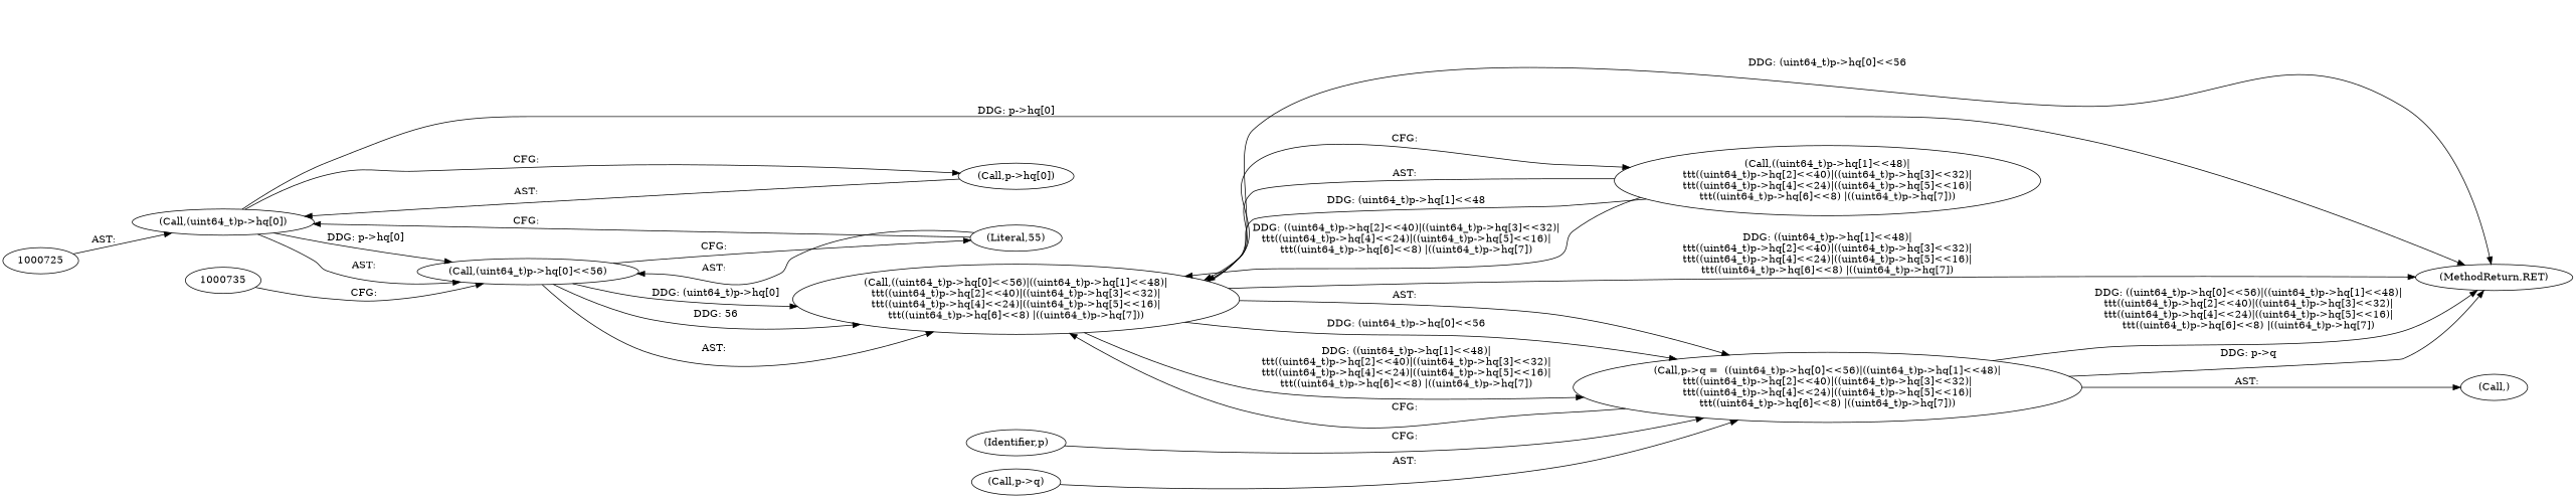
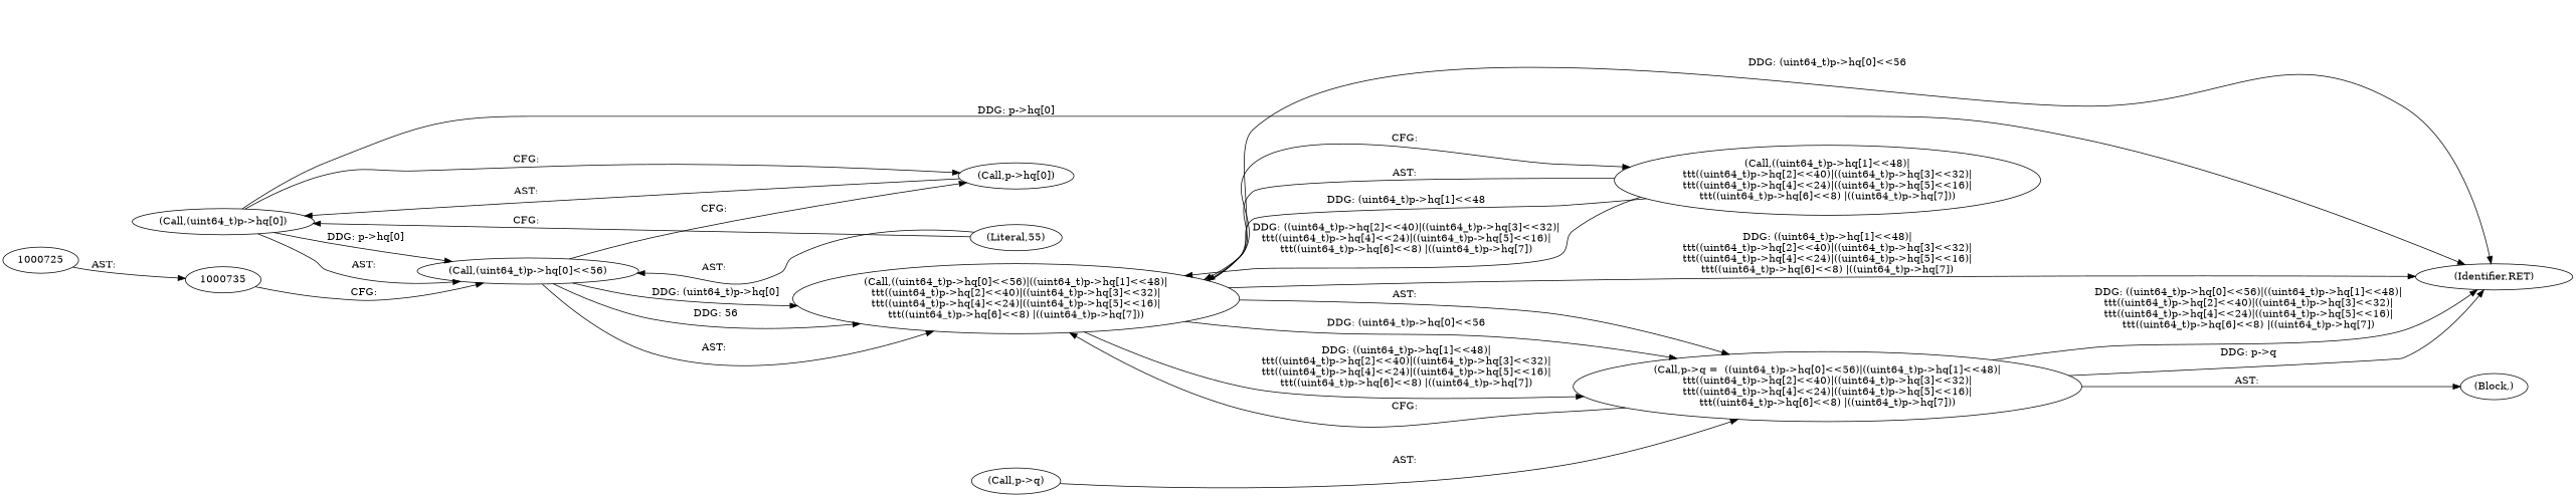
  digraph {
    rankdir=LR
    n1 [label="(Call,(uint64_t)p->hq[0])"]
    n2 [label="(Call,(uint64_t)p->hq[0]<<56)"]
-   n3 [label="(MethodReturn,RET)"]
+   n3 [label="(Identifier,RET)"]
    n4 [label="(Call,p->hq[0])"]
    n5 [label="(Call,((uint64_t)p->hq[0]<<56)|((uint64_t)p->hq[1]<<48)|\n\t\t\t((uint64_t)p->hq[2]<<40)|((uint64_t)p->hq[3]<<32)|\n\t\t\t((uint64_t)p->hq[4]<<24)|((uint64_t)p->hq[5]<<16)|\n\t\t\t((uint64_t)p->hq[6]<<8) |((uint64_t)p->hq[7]))"]
    n6 [label="(Literal,55)"]
    n7 [label="(Call,p->q =  ((uint64_t)p->hq[0]<<56)|((uint64_t)p->hq[1]<<48)|\n\t\t\t((uint64_t)p->hq[2]<<40)|((uint64_t)p->hq[3]<<32)|\n\t\t\t((uint64_t)p->hq[4]<<24)|((uint64_t)p->hq[5]<<16)|\n\t\t\t((uint64_t)p->hq[6]<<8) |((uint64_t)p->hq[7]))"]
    n8 [label="(Call,((uint64_t)p->hq[1]<<48)|\n\t\t\t((uint64_t)p->hq[2]<<40)|((uint64_t)p->hq[3]<<32)|\n\t\t\t((uint64_t)p->hq[4]<<24)|((uint64_t)p->hq[5]<<16)|\n\t\t\t((uint64_t)p->hq[6]<<8) |((uint64_t)p->hq[7]))"]
-   n9 [label="(Call,)"]
-   n10 [label="(Identifier,p)"]
+   n9 [label="(Block,)"]
    n11 [label="(Call,p->q)"]
    1000725
    1000735
    n1 -> n2 [label="AST: "]
    n1 -> n2 [label="DDG: p->hq[0]"]
    n1 -> n3 [label="DDG: p->hq[0]"]
    n1 -> n4 [label="CFG: "]
    n2 -> n5 [label="AST: "]
    n2 -> n5 [label="DDG: (uint64_t)p->hq[0]"]
    n2 -> n5 [label="DDG: 56"]
-   n2 -> n6 [label="CFG: "]
+   n2 -> n4 [label="CFG: "]
    n4 -> n1 [label="AST: "]
    n5 -> n3 [label="DDG: (uint64_t)p->hq[0]<<56"]
    n5 -> n3 [label="DDG: ((uint64_t)p->hq[1]<<48)|\n\t\t\t((uint64_t)p->hq[2]<<40)|((uint64_t)p->hq[3]<<32)|\n\t\t\t((uint64_t)p->hq[4]<<24)|((uint64_t)p->hq[5]<<16)|\n\t\t\t((uint64_t)p->hq[6]<<8) |((uint64_t)p->hq[7])"]
    n5 -> n7 [label="AST: "]
    n5 -> n7 [label="DDG: (uint64_t)p->hq[0]<<56"]
    n5 -> n7 [label="DDG: ((uint64_t)p->hq[1]<<48)|\n\t\t\t((uint64_t)p->hq[2]<<40)|((uint64_t)p->hq[3]<<32)|\n\t\t\t((uint64_t)p->hq[4]<<24)|((uint64_t)p->hq[5]<<16)|\n\t\t\t((uint64_t)p->hq[6]<<8) |((uint64_t)p->hq[7])"]
    n5 -> n8 [label="CFG: "]
    n6 -> n1 [label="CFG: "]
    n6 -> n2 [label="AST: "]
    n7 -> n3 [label="DDG: p->q"]
    n7 -> n3 [label="DDG: ((uint64_t)p->hq[0]<<56)|((uint64_t)p->hq[1]<<48)|\n\t\t\t((uint64_t)p->hq[2]<<40)|((uint64_t)p->hq[3]<<32)|\n\t\t\t((uint64_t)p->hq[4]<<24)|((uint64_t)p->hq[5]<<16)|\n\t\t\t((uint64_t)p->hq[6]<<8) |((uint64_t)p->hq[7])"]
    n7 -> n5 [label="CFG: "]
    n7 -> n9 [label="AST: "]
    n8 -> n5 [label="AST: "]
    n8 -> n5 [label="DDG: (uint64_t)p->hq[1]<<48"]
    n8 -> n5 [label="DDG: ((uint64_t)p->hq[2]<<40)|((uint64_t)p->hq[3]<<32)|\n\t\t\t((uint64_t)p->hq[4]<<24)|((uint64_t)p->hq[5]<<16)|\n\t\t\t((uint64_t)p->hq[6]<<8) |((uint64_t)p->hq[7])"]
-   n10 -> n7 [label="CFG: "]
    n11 -> n7 [label="AST: "]
-   1000725 -> n1 [label="AST: "]
+   1000725 -> 1000735 [label="AST: "]
    1000735 -> n2 [label="CFG: "]
  }
